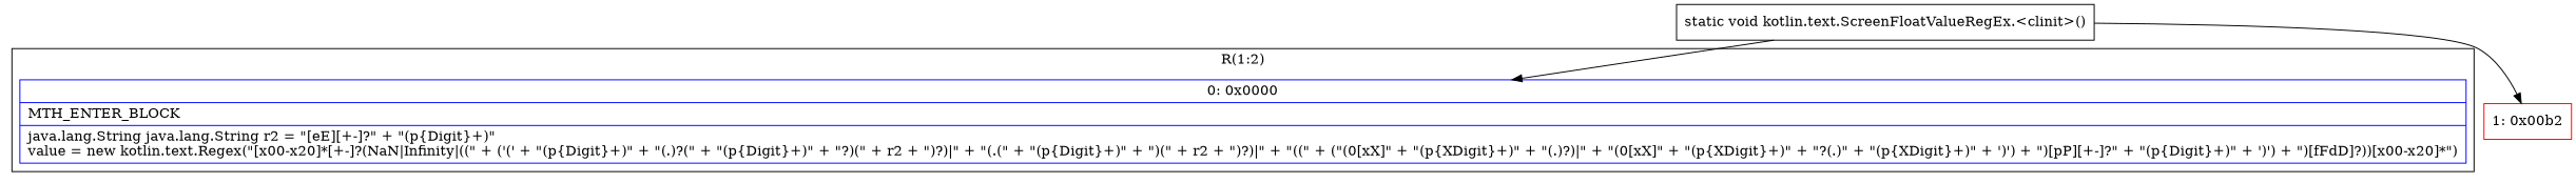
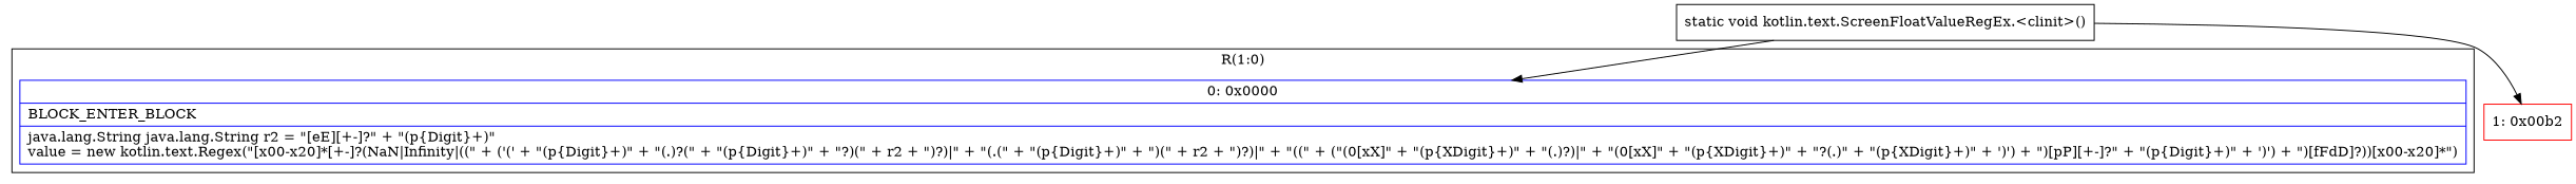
  digraph {
    node [shape=record]
-   n1 [color=blue label="{0\:\ 0x0000|MTH_ENTER_BLOCK\l|java.lang.String java.lang.String r2 = \"[eE][+\-]?\" + \"(p\{Digit\}+)\"\lvalue = new kotlin.text.Regex(\"[x00\-x20]*[+\-]?(NaN\|Infinity\|((\" + ('(' + \"(p\{Digit\}+)\" + \"(.)?(\" + \"(p\{Digit\}+)\" + \"?)(\" + r2 + \")?)\|\" + \"(.(\" + \"(p\{Digit\}+)\" + \")(\" + r2 + \")?)\|\" + \"((\" + (\"(0[xX]\" + \"(p\{XDigit\}+)\" + \"(.)?)\|\" + \"(0[xX]\" + \"(p\{XDigit\}+)\" + \"?(.)\" + \"(p\{XDigit\}+)\" + ')') + \")[pP][+\-]?\" + \"(p\{Digit\}+)\" + ')') + \")[fFdD]?))[x00\-x20]*\")\l}"]
+   n1 [color=blue label="{0\:\ 0x0000|BLOCK_ENTER_BLOCK\l|java.lang.String java.lang.String r2 = \"[eE][+\-]?\" + \"(p\{Digit\}+)\"\lvalue = new kotlin.text.Regex(\"[x00\-x20]*[+\-]?(NaN\|Infinity\|((\" + ('(' + \"(p\{Digit\}+)\" + \"(.)?(\" + \"(p\{Digit\}+)\" + \"?)(\" + r2 + \")?)\|\" + \"(.(\" + \"(p\{Digit\}+)\" + \")(\" + r2 + \")?)\|\" + \"((\" + (\"(0[xX]\" + \"(p\{XDigit\}+)\" + \"(.)?)\|\" + \"(0[xX]\" + \"(p\{XDigit\}+)\" + \"?(.)\" + \"(p\{XDigit\}+)\" + ')') + \")[pP][+\-]?\" + \"(p\{Digit\}+)\" + ')') + \")[fFdD]?))[x00\-x20]*\")\l}"]
    n2 [color=red label="{1\:\ 0x00b2}"]
    n3 [label="{static void kotlin.text.ScreenFloatValueRegEx.\<clinit\>() }"]
    subgraph cluster_1 {
-     label="R(1:2)"
+     label="R(1:0)"
      n1
    }
    n3 -> n1
    n3 -> n2
  }
